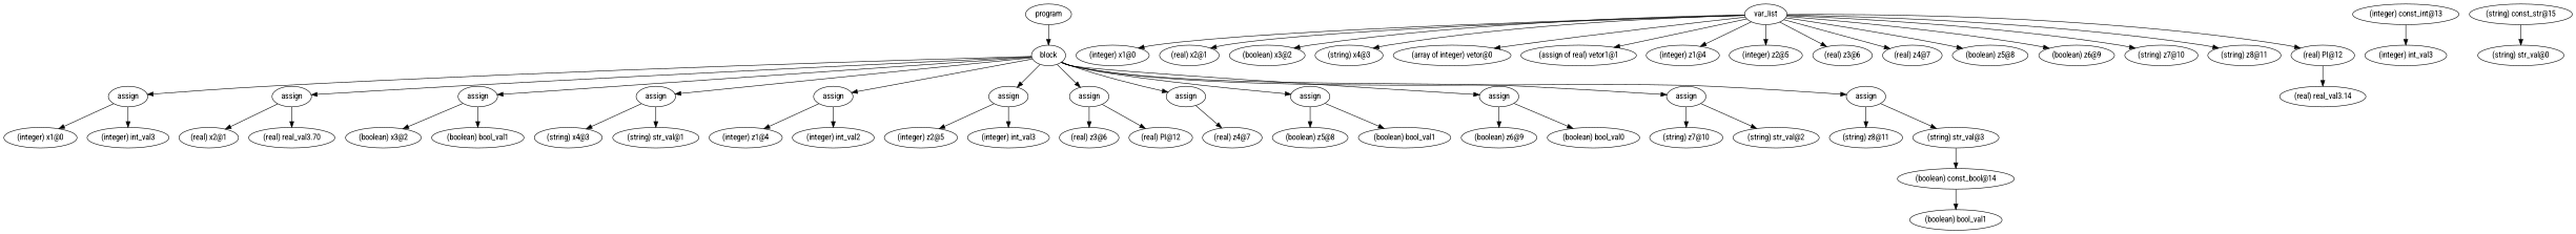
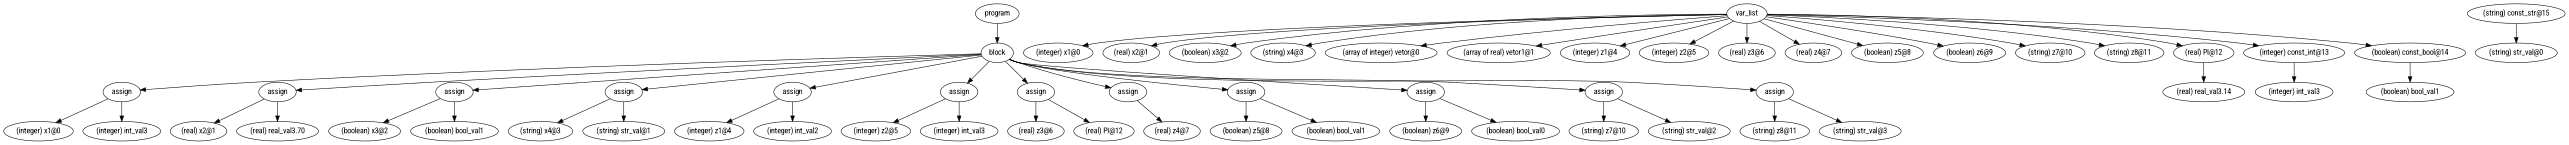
  digraph {
    fontname="Roboto Condensed"
    ordering=out
    node [fontname="Roboto Condensed"]
    edge [fontname="Roboto Condensed"]
    n1 [label=program]
    n2 [label=block]
    n3 [label=var_list]
    n4 [label="(integer) x1@0"]
    n5 [label="(real) x2@1"]
    n6 [label="(boolean) x3@2"]
    n7 [label="(string) x4@3"]
    n8 [label="(array of integer) vetor@0"]
-   n9 [label="(assign of real) vetor1@1"]
+   n9 [label="(array of real) vetor1@1"]
    n10 [label="(integer) z1@4"]
    n11 [label="(integer) z2@5"]
    n12 [label="(real) z3@6"]
    n13 [label="(real) z4@7"]
    n14 [label="(boolean) z5@8"]
    n15 [label="(boolean) z6@9"]
    n16 [label="(string) z7@10"]
    n17 [label="(string) z8@11"]
    n18 [label="(real) PI@12"]
    n19 [label="(integer) const_int@13"]
    n20 [label="(boolean) const_bool@14"]
    n21 [label=assign]
    n22 [label=assign]
    n23 [label=assign]
    n24 [label=assign]
    n25 [label=assign]
    n26 [label=assign]
    n27 [label=assign]
    n28 [label=assign]
    n29 [label=assign]
    n30 [label=assign]
    n31 [label=assign]
    n32 [label=assign]
    n33 [label="(real) real_val3.14"]
    n34 [label="(integer) int_val3"]
    n35 [label="(boolean) bool_val1"]
    n36 [label="(string) const_str@15"]
    n37 [label="(string) str_val@0"]
    n38 [label="(integer) x1@0"]
    n39 [label="(integer) int_val3"]
    n40 [label="(real) x2@1"]
    n41 [label="(real) real_val3.70"]
    n42 [label="(boolean) x3@2"]
    n43 [label="(boolean) bool_val1"]
    n44 [label="(string) x4@3"]
    n45 [label="(string) str_val@1"]
    n46 [label="(integer) z1@4"]
    n47 [label="(integer) int_val2"]
    n48 [label="(integer) z2@5"]
    n49 [label="(integer) int_val3"]
    n50 [label="(real) z3@6"]
    n51 [label="(real) PI@12"]
    n52 [label="(real) z4@7"]
    n53 [label="(boolean) z5@8"]
    n54 [label="(boolean) bool_val1"]
    n55 [label="(boolean) z6@9"]
    n56 [label="(boolean) bool_val0"]
    n57 [label="(string) z7@10"]
    n58 [label="(string) str_val@2"]
    n59 [label="(string) z8@11"]
    n60 [label="(string) str_val@3"]
    n1 -> n2
    n2 -> n21
    n2 -> n22
    n2 -> n23
    n2 -> n24
    n2 -> n25
    n2 -> n26
    n2 -> n27
    n2 -> n28
    n2 -> n29
    n2 -> n30
    n2 -> n31
    n2 -> n32
    n3 -> n4
    n3 -> n5
    n3 -> n6
    n3 -> n7
    n3 -> n8
    n3 -> n9
    n3 -> n10
    n3 -> n11
    n3 -> n12
    n3 -> n13
    n3 -> n14
    n3 -> n15
    n3 -> n16
    n3 -> n17
    n3 -> n18
-   n60 -> n20
+   n3 -> n19
+   n3 -> n20
    n18 -> n33
    n19 -> n34
    n20 -> n35
    n21 -> n38
    n21 -> n39
    n22 -> n40
    n22 -> n41
    n23 -> n42
    n23 -> n43
    n24 -> n44
    n24 -> n45
    n25 -> n46
    n25 -> n47
    n26 -> n48
    n26 -> n49
    n27 -> n50
    n27 -> n51
    n28 -> n52
    n29 -> n53
    n29 -> n54
    n30 -> n55
    n30 -> n56
    n31 -> n57
    n31 -> n58
    n32 -> n59
    n32 -> n60
    n36 -> n37
  }
